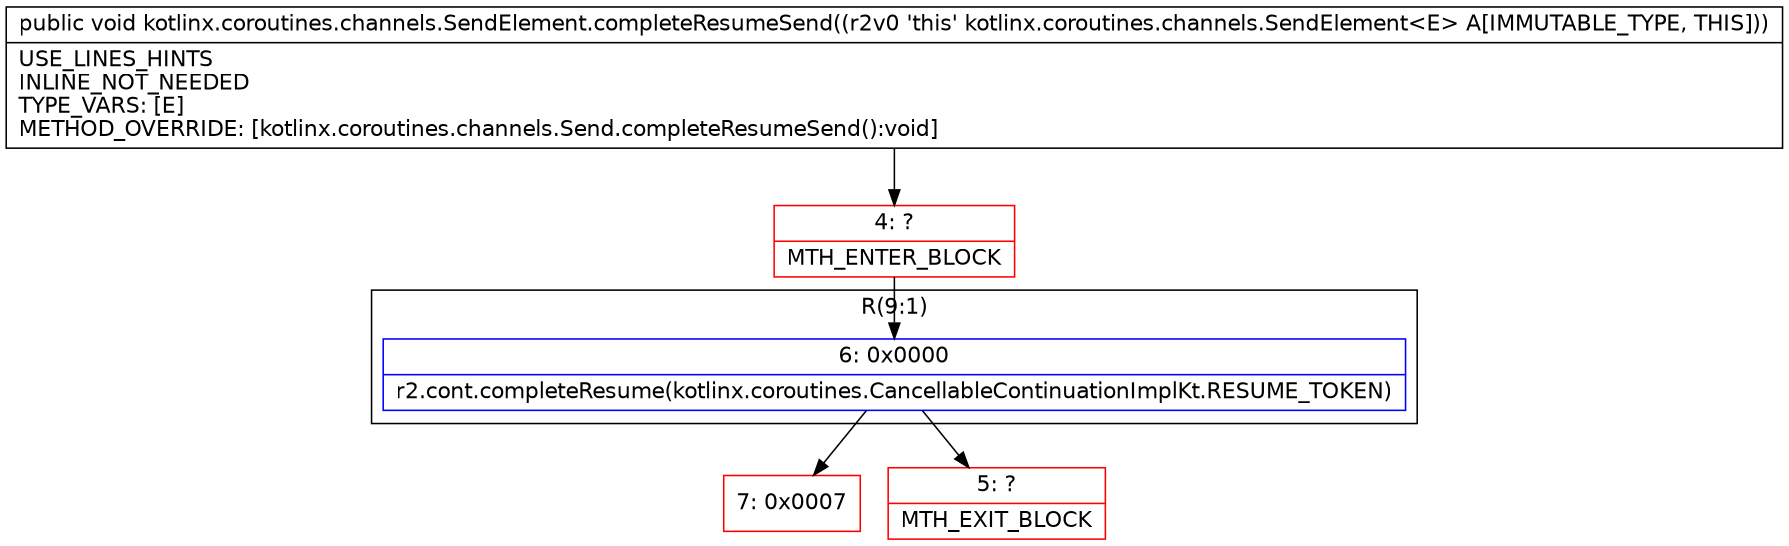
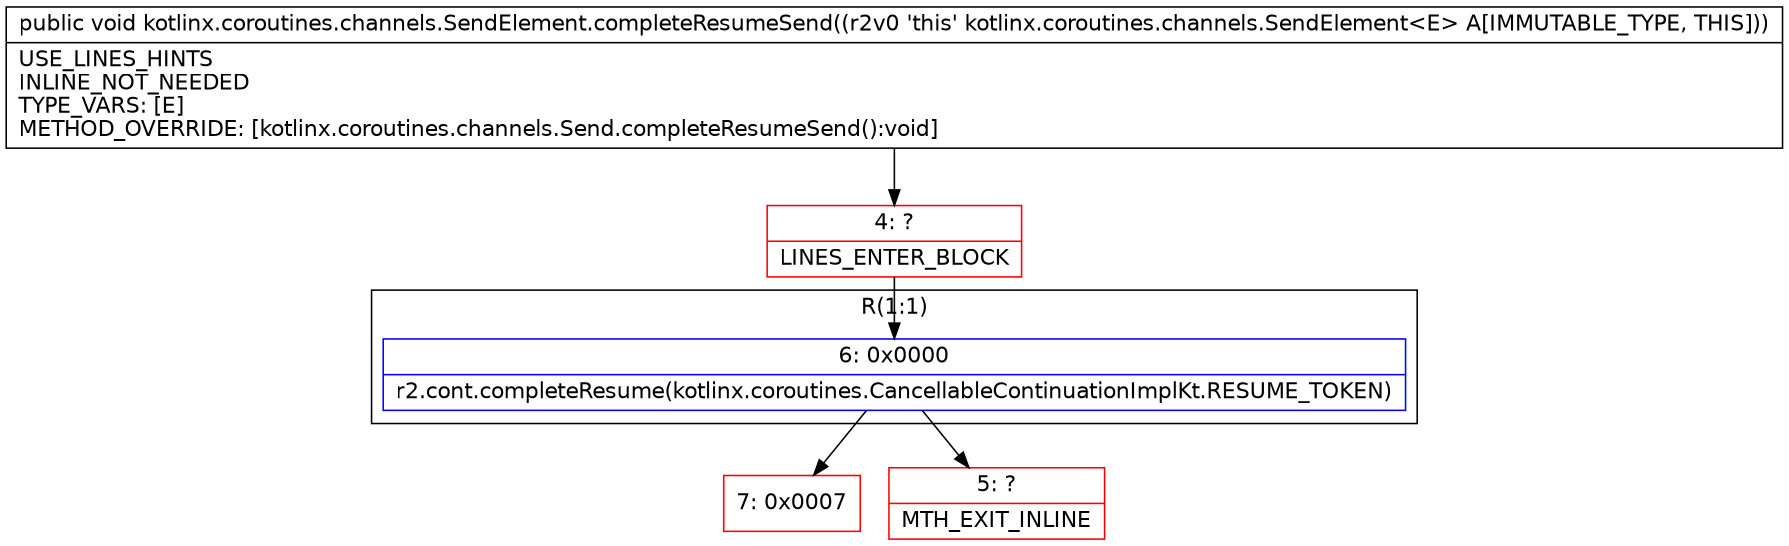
  digraph {
    fontname="DejaVu Sans"
    node [color=red fontname="DejaVu Sans" shape=record]
    edge [fontname="DejaVu Sans"]
    n1 [color=blue label="{6\:\ 0x0000|r2.cont.completeResume(kotlinx.coroutines.CancellableContinuationImplKt.RESUME_TOKEN)\l}"]
    n2 [label="{7\:\ 0x0007}"]
-   n3 [label="{5\:\ ?|MTH_EXIT_BLOCK\l}"]
-   n4 [label="{4\:\ ?|MTH_ENTER_BLOCK\l}"]
+   n3 [label="{5\:\ ?|MTH_EXIT_INLINE\l}"]
+   n4 [label="{4\:\ ?|LINES_ENTER_BLOCK\l}"]
    n5 [label="{public void kotlinx.coroutines.channels.SendElement.completeResumeSend((r2v0 'this' kotlinx.coroutines.channels.SendElement\<E\> A[IMMUTABLE_TYPE, THIS]))  | USE_LINES_HINTS\lINLINE_NOT_NEEDED\lTYPE_VARS: [E]\lMETHOD_OVERRIDE: [kotlinx.coroutines.channels.Send.completeResumeSend():void]\l}" color=""]
    subgraph cluster_1 {
-     label="R(9:1)"
+     label="R(1:1)"
      n1
    }
    n1 -> n2
    n1 -> n3
    n4 -> n1
    n5 -> n4
  }
